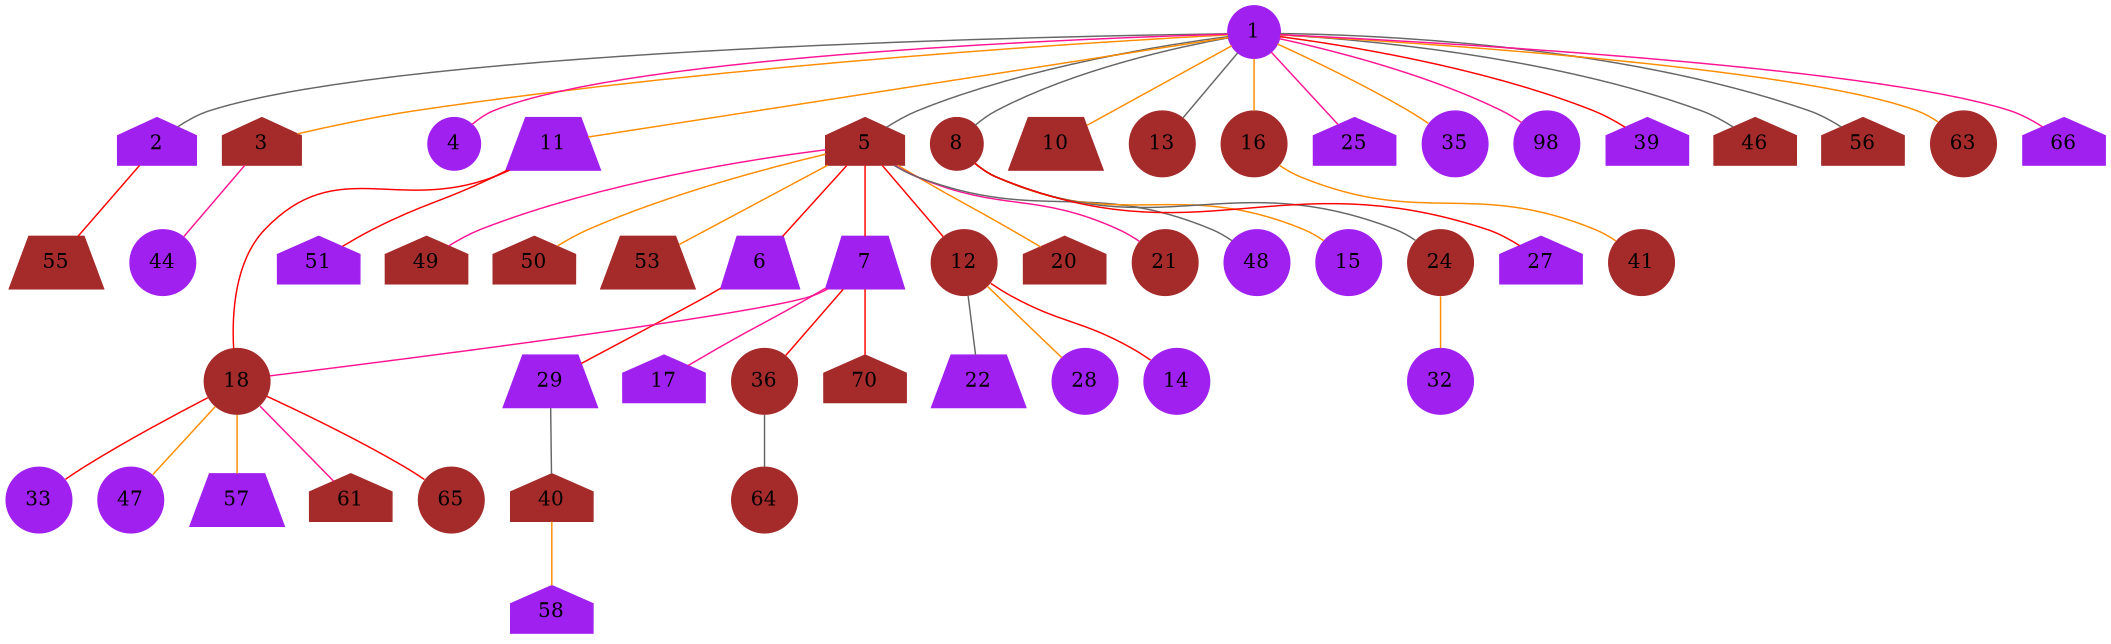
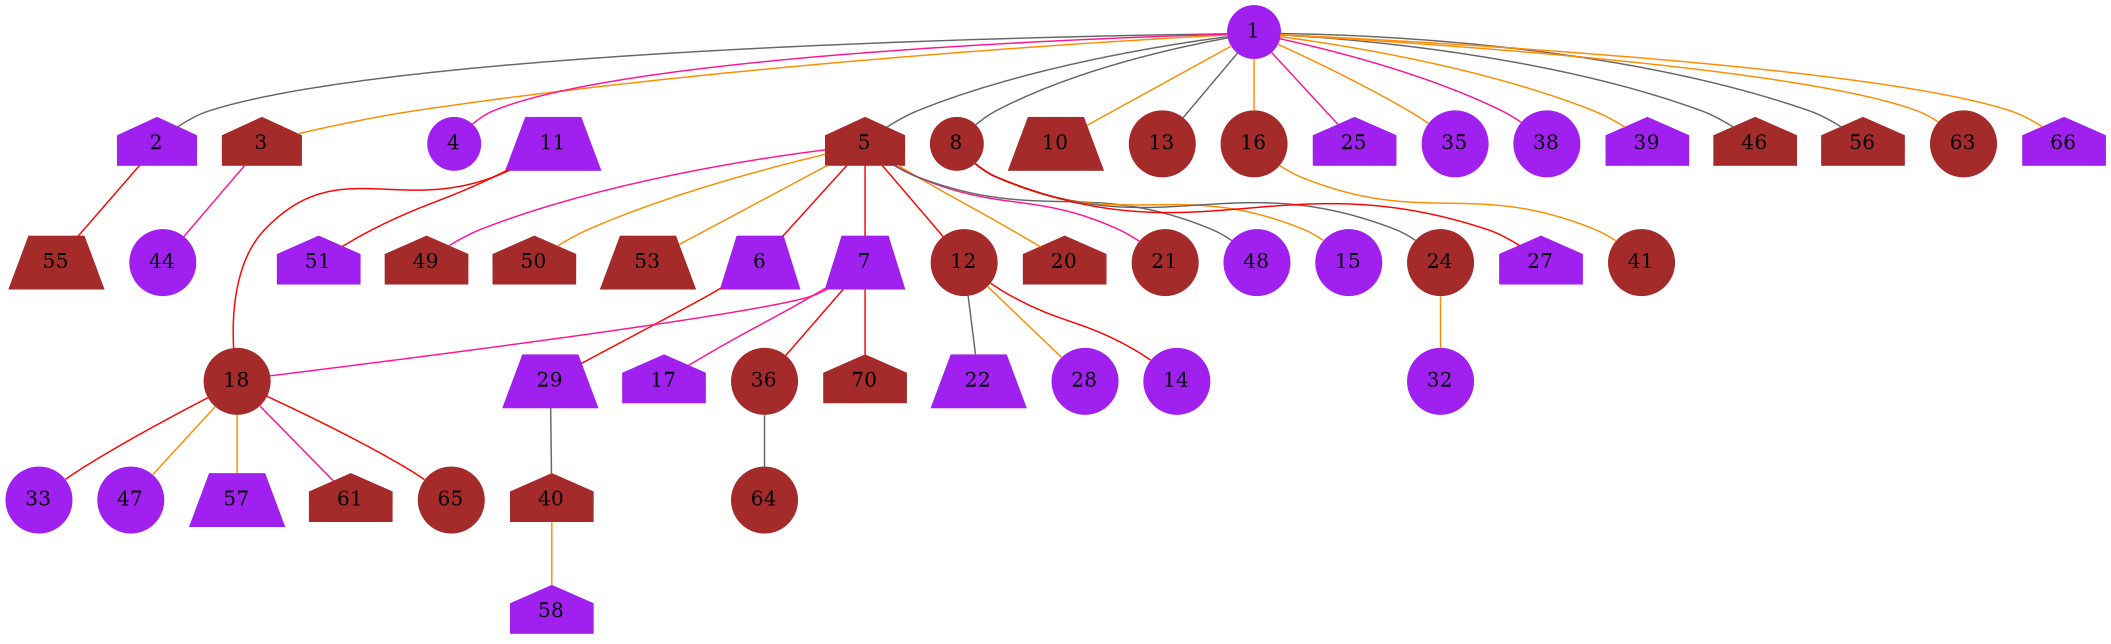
  graph {
    node [color=purple shape=circle style=filled]
    edge [color=darkorange]
    1 [super="+19"]
    2 [shape=house]
    3 [color=brown shape=house super="+23"]
    4
    5 [color=brown shape=house super="+14"]
    8 [color=brown super="+9"]
    10 [color=brown shape=trapezium]
    11 [shape=trapezium super="+45"]
    13 [color=brown]
    16 [color=brown super="+31"]
    25 [shape=house]
    35
-   38 [super="+52" label=98]
+   38 [super="+52"]
    39 [shape=house]
    46 [color=brown shape=house]
    56 [color=brown shape=house]
    63 [color=brown]
    66 [shape=house]
    55 [color=brown shape=trapezium]
    44
    6 [shape=trapezium super="+43"]
    7 [shape=trapezium super="+30"]
    12 [color=brown super="+26"]
    20 [color=brown shape=house super="+69"]
    21 [color=brown]
    48
    49 [color=brown shape=house]
    50 [color=brown shape=house]
    53 [color=brown shape=trapezium super="+68"]
    15 [super="+37"]
    24 [color=brown super="+67"]
    27 [shape=house]
    18 [color=brown super="+42"]
    51 [shape=house]
    41 [color=brown super="+54"]
    29 [shape=trapezium super="+60"]
    17 [shape=house]
    36 [color=brown]
    70 [color=brown shape=house]
    22 [shape=trapezium super="+62"]
    28
    n42 [label=14]
    40 [color=brown shape=house super="+59"]
    33
    47
    57 [shape=trapezium]
    61 [color=brown shape=house]
    65 [color=brown]
    64 [color=brown]
    32
    58 [shape=house]
    1 -- 2 [color=gray40]
    1 -- 3
    1 -- 4 [color=deeppink]
    1 -- 5 [color=gray40]
    1 -- 8 [color=gray40]
    1 -- 10
-   1 -- 11
    1 -- 13 [color=gray40]
    1 -- 16
    1 -- 25 [color=deeppink]
    1 -- 35
    1 -- 38 [color=deeppink]
-   1 -- 39 [color=red]
+   1 -- 39
    1 -- 46 [color=gray40]
    1 -- 56 [color=gray40]
    1 -- 63
-   1 -- 66 [color=deeppink]
+   1 -- 66
    2 -- 55 [color=red]
    3 -- 44 [color=deeppink]
    5 -- 6 [color=red]
    5 -- 7 [color=red]
    5 -- 12 [color=red]
    5 -- 20
    5 -- 21 [color=deeppink]
    5 -- 48 [color=gray40]
    5 -- 49 [color=deeppink]
    5 -- 50
    5 -- 53
    8 -- 15
    8 -- 24 [color=gray40]
    8 -- 27 [color=red]
    11 -- 18 [color=red]
    11 -- 51 [color=red]
    16 -- 41
    6 -- 29 [color=red]
    7 -- 18 [color=deeppink]
    7 -- 17 [color=deeppink]
    7 -- 36 [color=red]
    7 -- 70 [color=red]
    12 -- 22 [color=gray40]
    12 -- 28
    12 -- n42 [color=red]
    24 -- 32
    18 -- 33 [color=red]
    18 -- 47
    18 -- 57
    18 -- 61 [color=deeppink]
    18 -- 65 [color=red]
    29 -- 40 [color=gray40]
    36 -- 64 [color=gray40]
    40 -- 58
  }
